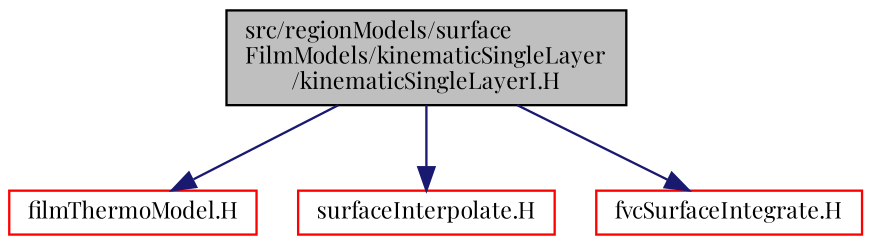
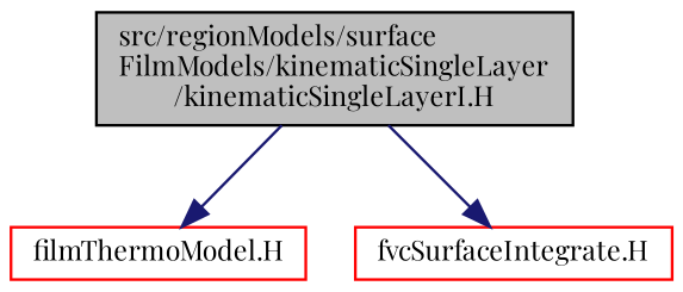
  digraph {
    fontname="Playfair Display"
    node [color=red fontname="Playfair Display" fontsize=10 shape=record]
    edge [color=midnightblue fontname="Playfair Display" fontsize=10 labelfontname=FreeSans labelfontsize=10 style=solid]
    n1 [color=black fillcolor=grey75 fontcolor=black height=0.2 label="src/regionModels/surface\lFilmModels/kinematicSingleLayer\l/kinematicSingleLayerI.H" style=filled width=0.4]
    n2 [height=0.2 label="filmThermoModel.H" width=0.4]
-   n3 [height=0.2 label="surfaceInterpolate.H" width=0.4]
    n4 [height=0.2 label="fvcSurfaceIntegrate.H" width=0.4]
    n1 -> n2
-   n1 -> n3
    n1 -> n4
  }
